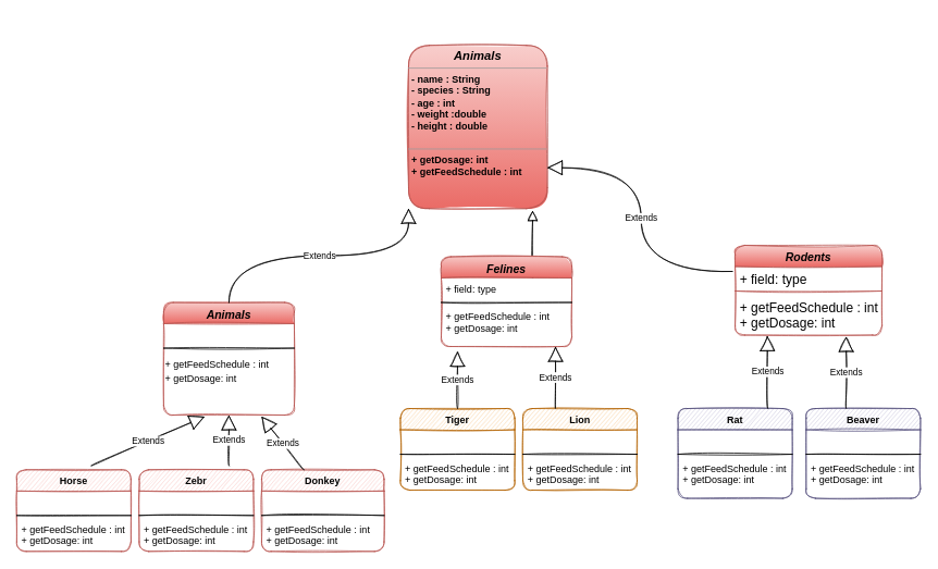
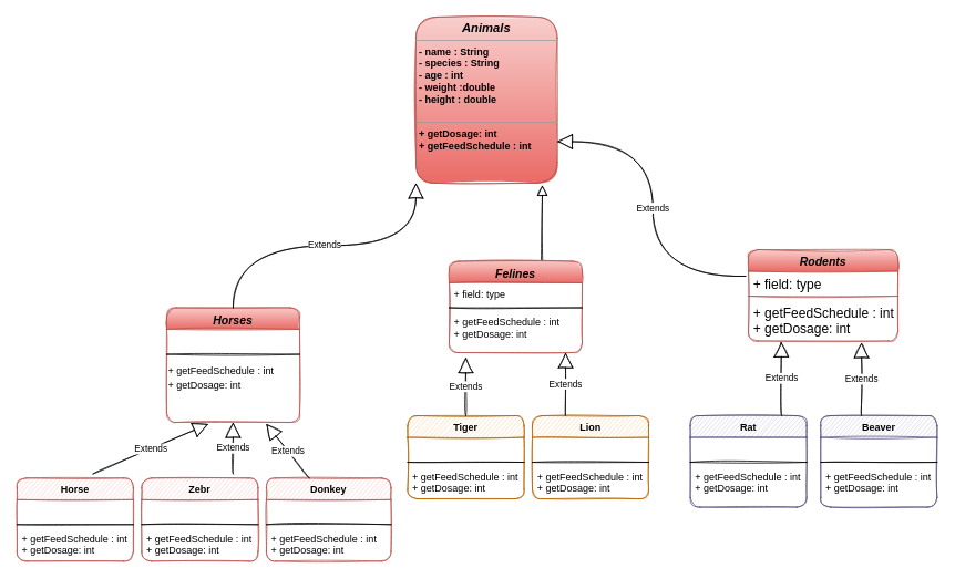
  <mxCell id="0" />
  <mxCell id="1" parent="0" />
- <mxCell id="2" value="Animals" style="swimlane;fontStyle=3;align=center;verticalAlign=top;childLayout=stackLayout;horizontal=1;startSize=26;horizontalStack=0;resizeParent=1;resizeLast=0;collapsible=1;marginBottom=0;shadow=0;strokeWidth=1;fillColor=#f8cecc;gradientColor=#ea6b66;strokeColor=#b85450;sketch=1;rounded=1;fontSize=14;" parent="1" vertex="1"><mxGeometry x="200" y="370" width="160" height="138" as="geometry"><mxRectangle x="130" y="380" width="160" height="26" as="alternateBounds" /></mxGeometry></mxCell>
+ <mxCell id="2" value="Horses" style="swimlane;fontStyle=3;align=center;verticalAlign=top;childLayout=stackLayout;horizontal=1;startSize=26;horizontalStack=0;resizeParent=1;resizeLast=0;collapsible=1;marginBottom=0;shadow=0;strokeWidth=1;fillColor=#f8cecc;gradientColor=#ea6b66;strokeColor=#b85450;sketch=1;rounded=1;fontSize=14;" parent="1" vertex="1"><mxGeometry x="200" y="370" width="160" height="138" as="geometry"><mxRectangle x="130" y="380" width="160" height="26" as="alternateBounds" /></mxGeometry></mxCell>
  <mxCell id="3" value="  " style="text;align=left;verticalAlign=top;spacingLeft=4;spacingRight=4;overflow=hidden;rotatable=0;points=[[0,0.5],[1,0.5]];portConstraint=eastwest;shadow=0;html=0;sketch=1;rounded=1;" parent="2" vertex="1"><mxGeometry y="26" width="160" height="26" as="geometry" /></mxCell>
  <mxCell id="4" value="" style="line;html=1;strokeWidth=1;align=left;verticalAlign=middle;spacingTop=-1;spacingLeft=3;spacingRight=3;rotatable=0;labelPosition=right;points=[];portConstraint=eastwest;sketch=1;rounded=1;" parent="2" vertex="1"><mxGeometry y="52" width="160" height="8" as="geometry" /></mxCell>
  <mxCell id="5" value="&lt;span style=&quot;font-family: Helvetica; font-size: 12px;&quot;&gt;+ getFeedSchedule : int&lt;br&gt;&lt;/span&gt;&lt;span style=&quot;font-family: Helvetica; font-size: 12px;&quot;&gt;+ getDosage: int&lt;/span&gt;" style="text;html=1;align=left;verticalAlign=middle;resizable=0;points=[];autosize=1;strokeColor=none;fillColor=none;fontSize=14;fontFamily=Architects Daughter;" vertex="1" parent="2"><mxGeometry y="60" width="160" height="50" as="geometry" /></mxCell>
  <mxCell id="6" value="" style="endArrow=block;endSize=10;endFill=0;shadow=0;strokeWidth=1;elbow=vertical;entryX=0.894;entryY=1.013;entryDx=0;entryDy=0;entryPerimeter=0;rounded=1;sketch=1;curved=1;" parent="1" edge="1" target="7"><mxGeometry width="160" relative="1" as="geometry"><mxPoint x="652" y="340" as="sourcePoint" /><mxPoint x="320" y="350" as="targetPoint" /></mxGeometry></mxCell>
- <mxCell id="7" value="&lt;p style=&quot;margin:0px;margin-top:4px;text-align:center;&quot;&gt;&lt;i&gt;&lt;b&gt;&lt;font style=&quot;font-size: 15px;&quot;&gt;Animals&lt;/font&gt;&lt;/b&gt;&lt;/i&gt;&lt;/p&gt;&lt;hr size=&quot;1&quot;&gt;&lt;p style=&quot;margin:0px;margin-left:4px;&quot;&gt;&lt;b&gt;- name : String&lt;/b&gt;&lt;/p&gt;&lt;p style=&quot;margin:0px;margin-left:4px;&quot;&gt;&lt;b&gt;- species : String&lt;br&gt;&lt;/b&gt;&lt;/p&gt;&lt;p style=&quot;margin:0px;margin-left:4px;&quot;&gt;&lt;b&gt;- age : int&lt;/b&gt;&lt;/p&gt;&lt;p style=&quot;margin:0px;margin-left:4px;&quot;&gt;&lt;b&gt;- weight :double&lt;/b&gt;&lt;/p&gt;&lt;p style=&quot;margin:0px;margin-left:4px;&quot;&gt;&lt;b&gt;- height : double&lt;/b&gt;&lt;/p&gt;&lt;p style=&quot;margin:0px;margin-left:4px;&quot;&gt;&lt;b&gt;&lt;br&gt;&lt;/b&gt;&lt;/p&gt;&lt;hr size=&quot;1&quot;&gt;&lt;p style=&quot;margin:0px;margin-left:4px;&quot;&gt;&lt;b&gt;+ getDosage: int&lt;/b&gt;&lt;/p&gt;&lt;p style=&quot;margin:0px;margin-left:4px;&quot;&gt;&lt;b&gt;+ getFeedSchedule : int&lt;/b&gt;&lt;/p&gt;" style="verticalAlign=top;align=left;overflow=fill;fontSize=12;fontFamily=Helvetica;html=1;fillColor=#f8cecc;strokeColor=#b85450;gradientColor=#ea6b66;sketch=1;rounded=1;" parent="1" vertex="1"><mxGeometry x="500" y="55" width="170" height="200" as="geometry" /></mxCell>
+ <mxCell id="7" value="&lt;p style=&quot;margin:0px;margin-top:4px;text-align:center;&quot;&gt;&lt;i&gt;&lt;b&gt;&lt;font style=&quot;font-size: 15px;&quot;&gt;Animals&lt;/font&gt;&lt;/b&gt;&lt;/i&gt;&lt;/p&gt;&lt;hr size=&quot;1&quot;&gt;&lt;p style=&quot;margin:0px;margin-left:4px;&quot;&gt;&lt;b&gt;- name : String&lt;/b&gt;&lt;/p&gt;&lt;p style=&quot;margin:0px;margin-left:4px;&quot;&gt;&lt;b&gt;- species : String&lt;br&gt;&lt;/b&gt;&lt;/p&gt;&lt;p style=&quot;margin:0px;margin-left:4px;&quot;&gt;&lt;b&gt;- age : int&lt;/b&gt;&lt;/p&gt;&lt;p style=&quot;margin:0px;margin-left:4px;&quot;&gt;&lt;b&gt;- weight :double&lt;/b&gt;&lt;/p&gt;&lt;p style=&quot;margin:0px;margin-left:4px;&quot;&gt;&lt;b&gt;- height : double&lt;/b&gt;&lt;/p&gt;&lt;p style=&quot;margin:0px;margin-left:4px;&quot;&gt;&lt;b&gt;&lt;br&gt;&lt;/b&gt;&lt;/p&gt;&lt;hr size=&quot;1&quot;&gt;&lt;p style=&quot;margin:0px;margin-left:4px;&quot;&gt;&lt;b&gt;+ getDosage: int&lt;/b&gt;&lt;/p&gt;&lt;p style=&quot;margin:0px;margin-left:4px;&quot;&gt;&lt;b&gt;+ getFeedSchedule : int&lt;/b&gt;&lt;/p&gt;" style="verticalAlign=top;align=left;overflow=fill;fontSize=12;fontFamily=Helvetica;html=1;fillColor=#f8cecc;strokeColor=#b85450;gradientColor=#ea6b66;sketch=1;rounded=1;" parent="1" vertex="1"><mxGeometry x="500" y="20" width="170" height="200" as="geometry" /></mxCell>
  <mxCell id="8" value="Horse" style="swimlane;fontStyle=1;align=center;verticalAlign=top;childLayout=stackLayout;horizontal=1;startSize=26;horizontalStack=0;resizeParent=1;resizeParentMax=0;resizeLast=0;collapsible=1;marginBottom=0;sketch=1;rounded=1;fillColor=#f8cecc;strokeColor=#b85450;" vertex="1" parent="1"><mxGeometry x="20" y="575" width="140" height="100" as="geometry" /></mxCell>
  <mxCell id="9" value="   " style="text;strokeColor=none;fillColor=none;align=left;verticalAlign=top;spacingLeft=4;spacingRight=4;overflow=hidden;rotatable=0;points=[[0,0.5],[1,0.5]];portConstraint=eastwest;sketch=1;rounded=1;" vertex="1" parent="8"><mxGeometry y="26" width="140" height="26" as="geometry" /></mxCell>
  <mxCell id="10" value="" style="line;strokeWidth=1;fillColor=none;align=left;verticalAlign=middle;spacingTop=-1;spacingLeft=3;spacingRight=3;rotatable=0;labelPosition=right;points=[];portConstraint=eastwest;sketch=1;rounded=1;" vertex="1" parent="8"><mxGeometry y="52" width="140" height="8" as="geometry" /></mxCell>
  <mxCell id="11" value="+ getFeedSchedule : int&#10;+ getDosage: int" style="text;strokeColor=none;fillColor=none;align=left;verticalAlign=top;spacingLeft=4;spacingRight=4;overflow=hidden;rotatable=0;points=[[0,0.5],[1,0.5]];portConstraint=eastwest;sketch=1;rounded=1;" vertex="1" parent="8"><mxGeometry y="60" width="140" height="40" as="geometry" /></mxCell>
  <mxCell id="12" value="Zebr" style="swimlane;fontStyle=1;align=center;verticalAlign=top;childLayout=stackLayout;horizontal=1;startSize=26;horizontalStack=0;resizeParent=1;resizeParentMax=0;resizeLast=0;collapsible=1;marginBottom=0;sketch=1;rounded=1;fillColor=#f8cecc;strokeColor=#b85450;" vertex="1" parent="1"><mxGeometry x="170" y="575" width="140" height="100" as="geometry" /></mxCell>
  <mxCell id="13" value="    " style="text;strokeColor=none;fillColor=none;align=left;verticalAlign=top;spacingLeft=4;spacingRight=4;overflow=hidden;rotatable=0;points=[[0,0.5],[1,0.5]];portConstraint=eastwest;sketch=1;rounded=1;" vertex="1" parent="12"><mxGeometry y="26" width="140" height="26" as="geometry" /></mxCell>
  <mxCell id="14" value="" style="line;strokeWidth=1;fillColor=none;align=left;verticalAlign=middle;spacingTop=-1;spacingLeft=3;spacingRight=3;rotatable=0;labelPosition=right;points=[];portConstraint=eastwest;sketch=1;rounded=1;" vertex="1" parent="12"><mxGeometry y="52" width="140" height="8" as="geometry" /></mxCell>
  <mxCell id="15" value="+ getFeedSchedule : int&#10;+ getDosage: int" style="text;strokeColor=none;fillColor=none;align=left;verticalAlign=top;spacingLeft=4;spacingRight=4;overflow=hidden;rotatable=0;points=[[0,0.5],[1,0.5]];portConstraint=eastwest;sketch=1;rounded=1;" vertex="1" parent="12"><mxGeometry y="60" width="140" height="40" as="geometry" /></mxCell>
  <mxCell id="16" value="Donkey" style="swimlane;fontStyle=1;align=center;verticalAlign=top;childLayout=stackLayout;horizontal=1;startSize=26;horizontalStack=0;resizeParent=1;resizeParentMax=0;resizeLast=0;collapsible=1;marginBottom=0;sketch=1;rounded=1;fillColor=#f8cecc;strokeColor=#b85450;" vertex="1" parent="1"><mxGeometry x="320" y="575" width="150" height="100" as="geometry" /></mxCell>
  <mxCell id="17" value="   " style="text;strokeColor=none;fillColor=none;align=left;verticalAlign=top;spacingLeft=4;spacingRight=4;overflow=hidden;rotatable=0;points=[[0,0.5],[1,0.5]];portConstraint=eastwest;sketch=1;rounded=1;" vertex="1" parent="16"><mxGeometry y="26" width="150" height="26" as="geometry" /></mxCell>
  <mxCell id="18" value="" style="line;strokeWidth=1;fillColor=none;align=left;verticalAlign=middle;spacingTop=-1;spacingLeft=3;spacingRight=3;rotatable=0;labelPosition=right;points=[];portConstraint=eastwest;sketch=1;rounded=1;" vertex="1" parent="16"><mxGeometry y="52" width="150" height="8" as="geometry" /></mxCell>
  <mxCell id="19" value="+ getFeedSchedule : int&#10;+ getDosage: int" style="text;strokeColor=none;fillColor=none;align=left;verticalAlign=top;spacingLeft=4;spacingRight=4;overflow=hidden;rotatable=0;points=[[0,0.5],[1,0.5]];portConstraint=eastwest;sketch=1;rounded=1;" vertex="1" parent="16"><mxGeometry y="60" width="150" height="40" as="geometry" /></mxCell>
  <mxCell id="20" value="Felines" style="swimlane;fontStyle=3;align=center;verticalAlign=top;childLayout=stackLayout;horizontal=1;startSize=26;horizontalStack=0;resizeParent=1;resizeParentMax=0;resizeLast=0;collapsible=1;marginBottom=0;fillColor=#f8cecc;gradientColor=#ea6b66;strokeColor=#b85450;sketch=1;rounded=1;fontSize=14;" vertex="1" parent="1"><mxGeometry x="540" y="314" width="160" height="110" as="geometry" /></mxCell>
  <mxCell id="21" value="+ field: type" style="text;strokeColor=none;fillColor=none;align=left;verticalAlign=top;spacingLeft=4;spacingRight=4;overflow=hidden;rotatable=0;points=[[0,0.5],[1,0.5]];portConstraint=eastwest;sketch=1;rounded=1;" vertex="1" parent="20"><mxGeometry y="26" width="160" height="26" as="geometry" /></mxCell>
  <mxCell id="22" value="" style="line;strokeWidth=1;fillColor=none;align=left;verticalAlign=middle;spacingTop=-1;spacingLeft=3;spacingRight=3;rotatable=0;labelPosition=right;points=[];portConstraint=eastwest;sketch=1;rounded=1;" vertex="1" parent="20"><mxGeometry y="52" width="160" height="8" as="geometry" /></mxCell>
  <mxCell id="23" value="+ getFeedSchedule : int&#10;+ getDosage: int" style="text;strokeColor=none;fillColor=none;align=left;verticalAlign=top;spacingLeft=4;spacingRight=4;overflow=hidden;rotatable=0;points=[[0,0.5],[1,0.5]];portConstraint=eastwest;sketch=1;rounded=1;" vertex="1" parent="20"><mxGeometry y="60" width="160" height="50" as="geometry" /></mxCell>
  <mxCell id="24" value="Tiger" style="swimlane;fontStyle=1;align=center;verticalAlign=top;childLayout=stackLayout;horizontal=1;startSize=26;horizontalStack=0;resizeParent=1;resizeParentMax=0;resizeLast=0;collapsible=1;marginBottom=0;sketch=1;rounded=1;fillColor=#fad7ac;strokeColor=#b46504;" vertex="1" parent="1"><mxGeometry x="490" y="500" width="140" height="100" as="geometry" /></mxCell>
  <mxCell id="25" value="   " style="text;strokeColor=none;fillColor=none;align=left;verticalAlign=top;spacingLeft=4;spacingRight=4;overflow=hidden;rotatable=0;points=[[0,0.5],[1,0.5]];portConstraint=eastwest;sketch=1;rounded=1;" vertex="1" parent="24"><mxGeometry y="26" width="140" height="26" as="geometry" /></mxCell>
  <mxCell id="26" value="" style="line;strokeWidth=1;fillColor=none;align=left;verticalAlign=middle;spacingTop=-1;spacingLeft=3;spacingRight=3;rotatable=0;labelPosition=right;points=[];portConstraint=eastwest;sketch=1;rounded=1;" vertex="1" parent="24"><mxGeometry y="52" width="140" height="8" as="geometry" /></mxCell>
  <mxCell id="27" value="+ getFeedSchedule : int&#10;+ getDosage: int" style="text;strokeColor=none;fillColor=none;align=left;verticalAlign=top;spacingLeft=4;spacingRight=4;overflow=hidden;rotatable=0;points=[[0,0.5],[1,0.5]];portConstraint=eastwest;sketch=1;rounded=1;" vertex="1" parent="24"><mxGeometry y="60" width="140" height="40" as="geometry" /></mxCell>
  <mxCell id="28" value="Lion" style="swimlane;fontStyle=1;align=center;verticalAlign=top;childLayout=stackLayout;horizontal=1;startSize=26;horizontalStack=0;resizeParent=1;resizeParentMax=0;resizeLast=0;collapsible=1;marginBottom=0;sketch=1;rounded=1;fillColor=#fad7ac;strokeColor=#b46504;" vertex="1" parent="1"><mxGeometry x="640" y="500" width="140" height="100" as="geometry" /></mxCell>
  <mxCell id="29" value="  " style="text;strokeColor=none;fillColor=none;align=left;verticalAlign=top;spacingLeft=4;spacingRight=4;overflow=hidden;rotatable=0;points=[[0,0.5],[1,0.5]];portConstraint=eastwest;sketch=1;rounded=1;" vertex="1" parent="28"><mxGeometry y="26" width="140" height="26" as="geometry" /></mxCell>
  <mxCell id="30" value="" style="line;strokeWidth=1;fillColor=none;align=left;verticalAlign=middle;spacingTop=-1;spacingLeft=3;spacingRight=3;rotatable=0;labelPosition=right;points=[];portConstraint=eastwest;sketch=1;rounded=1;" vertex="1" parent="28"><mxGeometry y="52" width="140" height="8" as="geometry" /></mxCell>
  <mxCell id="31" value="+ getFeedSchedule : int&#10;+ getDosage: int" style="text;strokeColor=none;fillColor=none;align=left;verticalAlign=top;spacingLeft=4;spacingRight=4;overflow=hidden;rotatable=0;points=[[0,0.5],[1,0.5]];portConstraint=eastwest;sketch=1;rounded=1;" vertex="1" parent="28"><mxGeometry y="60" width="140" height="40" as="geometry" /></mxCell>
  <mxCell id="32" value="Rat" style="swimlane;fontStyle=1;align=center;verticalAlign=top;childLayout=stackLayout;horizontal=1;startSize=26;horizontalStack=0;resizeParent=1;resizeParentMax=0;resizeLast=0;collapsible=1;marginBottom=0;sketch=1;rounded=1;fillColor=#d0cee2;strokeColor=#56517e;" vertex="1" parent="1"><mxGeometry x="830" y="500" width="140" height="110" as="geometry" /></mxCell>
  <mxCell id="33" value="  " style="text;strokeColor=none;fillColor=none;align=left;verticalAlign=top;spacingLeft=4;spacingRight=4;overflow=hidden;rotatable=0;points=[[0,0.5],[1,0.5]];portConstraint=eastwest;sketch=1;rounded=1;" vertex="1" parent="32"><mxGeometry y="26" width="140" height="26" as="geometry" /></mxCell>
  <mxCell id="34" value="" style="line;strokeWidth=1;fillColor=none;align=left;verticalAlign=middle;spacingTop=-1;spacingLeft=3;spacingRight=3;rotatable=0;labelPosition=right;points=[];portConstraint=eastwest;sketch=1;rounded=1;" vertex="1" parent="32"><mxGeometry y="52" width="140" height="8" as="geometry" /></mxCell>
  <mxCell id="35" value="+ getFeedSchedule : int&#10;+ getDosage: int" style="text;strokeColor=none;fillColor=none;align=left;verticalAlign=top;spacingLeft=4;spacingRight=4;overflow=hidden;rotatable=0;points=[[0,0.5],[1,0.5]];portConstraint=eastwest;sketch=1;rounded=1;" vertex="1" parent="32"><mxGeometry y="60" width="140" height="50" as="geometry" /></mxCell>
  <mxCell id="36" value="Beaver" style="swimlane;fontStyle=1;align=center;verticalAlign=top;childLayout=stackLayout;horizontal=1;startSize=26;horizontalStack=0;resizeParent=1;resizeParentMax=0;resizeLast=0;collapsible=1;marginBottom=0;sketch=1;rounded=1;fillColor=#d0cee2;strokeColor=#56517e;" vertex="1" parent="1"><mxGeometry x="987" y="500" width="140" height="110" as="geometry" /></mxCell>
  <mxCell id="37" value="  " style="text;strokeColor=none;fillColor=none;align=left;verticalAlign=top;spacingLeft=4;spacingRight=4;overflow=hidden;rotatable=0;points=[[0,0.5],[1,0.5]];portConstraint=eastwest;sketch=1;rounded=1;" vertex="1" parent="36"><mxGeometry y="26" width="140" height="26" as="geometry" /></mxCell>
  <mxCell id="38" value="" style="line;strokeWidth=1;fillColor=none;align=left;verticalAlign=middle;spacingTop=-1;spacingLeft=3;spacingRight=3;rotatable=0;labelPosition=right;points=[];portConstraint=eastwest;sketch=1;rounded=1;" vertex="1" parent="36"><mxGeometry y="52" width="140" height="8" as="geometry" /></mxCell>
  <mxCell id="39" value="+ getFeedSchedule : int&#10;+ getDosage: int" style="text;strokeColor=none;fillColor=none;align=left;verticalAlign=top;spacingLeft=4;spacingRight=4;overflow=hidden;rotatable=0;points=[[0,0.5],[1,0.5]];portConstraint=eastwest;sketch=1;rounded=1;" vertex="1" parent="36"><mxGeometry y="60" width="140" height="50" as="geometry" /></mxCell>
  <mxCell id="40" value="Extends" style="endArrow=block;endSize=16;endFill=0;html=1;entryX=1;entryY=0.75;entryDx=0;entryDy=0;edgeStyle=orthogonalEdgeStyle;rounded=1;exitX=-0.019;exitY=0.231;exitDx=0;exitDy=0;exitPerimeter=0;sketch=1;curved=1;" edge="1" parent="1" source="50" target="7"><mxGeometry width="160" relative="1" as="geometry"><mxPoint x="830" y="370" as="sourcePoint" /><mxPoint x="860" y="240" as="targetPoint" /></mxGeometry></mxCell>
  <mxCell id="41" value="Extends" style="endArrow=block;endSize=16;endFill=0;html=1;exitX=0.5;exitY=0;exitDx=0;exitDy=0;entryX=0;entryY=1;entryDx=0;entryDy=0;edgeStyle=orthogonalEdgeStyle;rounded=1;sketch=1;curved=1;" edge="1" parent="1" source="2" target="7"><mxGeometry width="160" relative="1" as="geometry"><mxPoint x="330" y="290" as="sourcePoint" /><mxPoint x="490" y="240" as="targetPoint" /></mxGeometry></mxCell>
  <mxCell id="42" value="Extends" style="endArrow=block;endSize=16;endFill=0;html=1;exitX=0.65;exitY=-0.047;exitDx=0;exitDy=0;exitPerimeter=0;rounded=1;sketch=1;curved=1;" edge="1" parent="1" source="8"><mxGeometry width="160" relative="1" as="geometry"><mxPoint x="270" y="542.5" as="sourcePoint" /><mxPoint x="250" y="510" as="targetPoint" /></mxGeometry></mxCell>
  <mxCell id="43" value="Extends" style="endArrow=block;endSize=16;endFill=0;html=1;entryX=0.5;entryY=1;entryDx=0;entryDy=0;rounded=1;sketch=1;curved=1;" edge="1" parent="1" target="2"><mxGeometry width="160" relative="1" as="geometry"><mxPoint x="280" y="570" as="sourcePoint" /><mxPoint x="440" y="552.5" as="targetPoint" /></mxGeometry></mxCell>
  <mxCell id="44" value="Extends" style="endArrow=block;endSize=16;endFill=0;html=1;exitX=0.344;exitY=0;exitDx=0;exitDy=0;exitPerimeter=0;rounded=1;sketch=1;curved=1;" edge="1" parent="1" source="16"><mxGeometry width="160" relative="1" as="geometry"><mxPoint x="320.96" y="586" as="sourcePoint" /><mxPoint x="320" y="510" as="targetPoint" /></mxGeometry></mxCell>
  <mxCell id="45" value="Extends" style="endArrow=block;endSize=16;endFill=0;html=1;rounded=1;sketch=1;curved=1;exitX=0.5;exitY=0;exitDx=0;exitDy=0;" edge="1" parent="1" source="24"><mxGeometry width="160" relative="1" as="geometry"><mxPoint x="560" y="480" as="sourcePoint" /><mxPoint x="560" y="430" as="targetPoint" /></mxGeometry></mxCell>
  <mxCell id="46" value="Extends" style="endArrow=block;endSize=16;endFill=0;html=1;entryX=0.5;entryY=1;entryDx=0;entryDy=0;rounded=1;sketch=1;curved=1;exitX=0.286;exitY=0;exitDx=0;exitDy=0;exitPerimeter=0;" edge="1" parent="1" source="28"><mxGeometry width="160" relative="1" as="geometry"><mxPoint x="680" y="490" as="sourcePoint" /><mxPoint x="680" y="424" as="targetPoint" /></mxGeometry></mxCell>
  <mxCell id="47" value="Extends" style="endArrow=block;endSize=16;endFill=0;html=1;entryX=0.219;entryY=1.02;entryDx=0;entryDy=0;rounded=1;sketch=1;curved=1;entryPerimeter=0;" edge="1" parent="1" target="52"><mxGeometry width="160" relative="1" as="geometry"><mxPoint x="940" y="500" as="sourcePoint" /><mxPoint x="859.5" y="431.01" as="targetPoint" /></mxGeometry></mxCell>
  <mxCell id="48" value="Extends" style="endArrow=block;endSize=16;endFill=0;html=1;entryX=0.756;entryY=1.04;entryDx=0;entryDy=0;entryPerimeter=0;rounded=1;sketch=1;curved=1;" edge="1" parent="1" target="52"><mxGeometry width="160" relative="1" as="geometry"><mxPoint x="1036" y="500" as="sourcePoint" /><mxPoint x="1036.04" y="430" as="targetPoint" /></mxGeometry></mxCell>
  <mxCell id="49" value="Rodents" style="swimlane;fontStyle=3;align=center;verticalAlign=top;childLayout=stackLayout;horizontal=1;startSize=26;horizontalStack=0;resizeParent=1;resizeParentMax=0;resizeLast=0;collapsible=1;marginBottom=0;fontSize=14;fillColor=#f8cecc;gradientColor=#ea6b66;strokeColor=#b85450;sketch=1;rounded=1;" vertex="1" parent="1"><mxGeometry x="900" y="300" width="180" height="110" as="geometry" /></mxCell>
  <mxCell id="50" value="+ field: type" style="text;strokeColor=none;fillColor=none;align=left;verticalAlign=top;spacingLeft=4;spacingRight=4;overflow=hidden;rotatable=0;points=[[0,0.5],[1,0.5]];portConstraint=eastwest;fontSize=16;sketch=1;rounded=1;" vertex="1" parent="49"><mxGeometry y="26" width="180" height="26" as="geometry" /></mxCell>
  <mxCell id="51" value="" style="line;strokeWidth=1;fillColor=none;align=left;verticalAlign=middle;spacingTop=-1;spacingLeft=3;spacingRight=3;rotatable=0;labelPosition=right;points=[];portConstraint=eastwest;strokeColor=inherit;fontSize=16;sketch=1;rounded=1;" vertex="1" parent="49"><mxGeometry y="52" width="180" height="8" as="geometry" /></mxCell>
  <mxCell id="52" value="+ getFeedSchedule : int&#10;+ getDosage: int" style="text;strokeColor=none;fillColor=none;align=left;verticalAlign=top;spacingLeft=4;spacingRight=4;overflow=hidden;rotatable=0;points=[[0,0.5],[1,0.5]];portConstraint=eastwest;fontSize=16;sketch=1;rounded=1;" vertex="1" parent="49"><mxGeometry y="60" width="180" height="50" as="geometry" /></mxCell>
